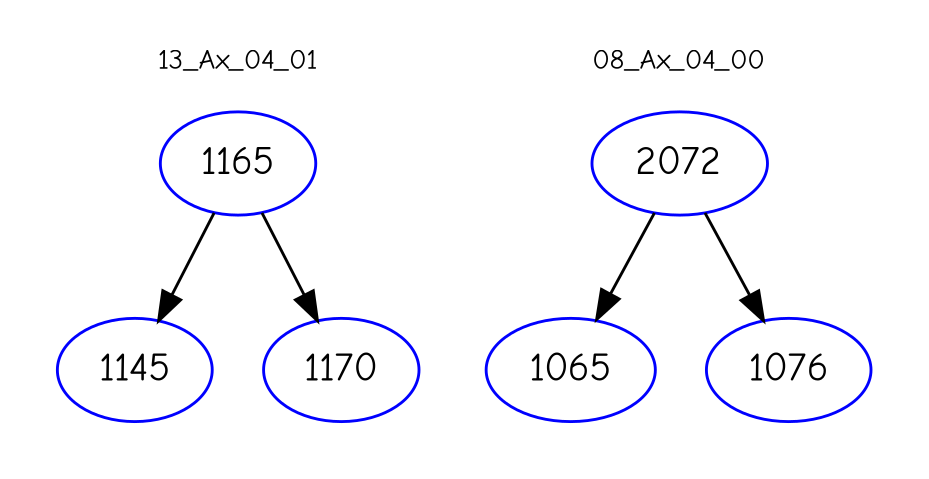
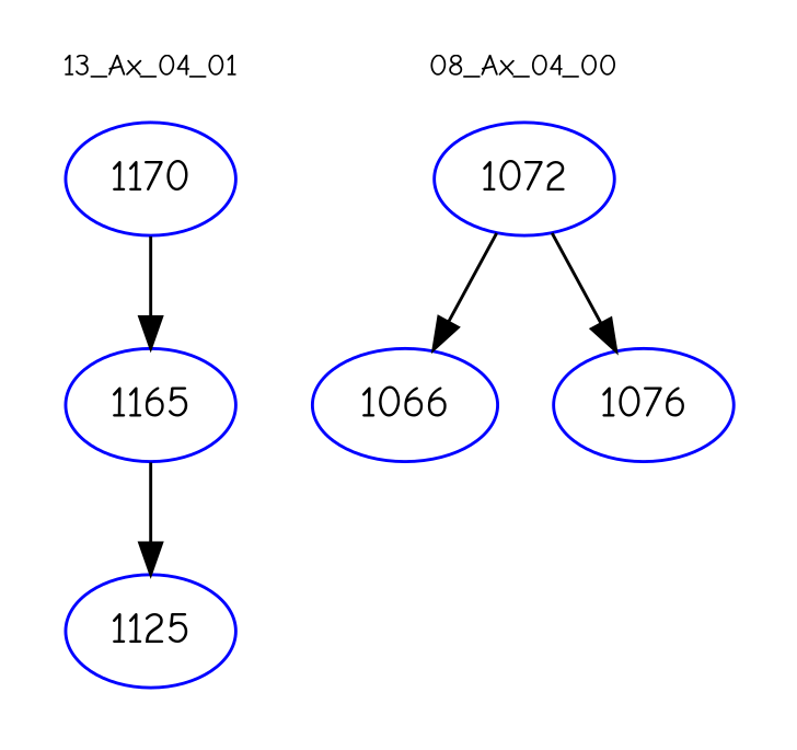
  digraph {
    fontname="Comic Neue"
    node [color=blue fontname="Comic Neue"]
    edge [color=black fontname="Comic Neue"]
    n1 [label=1165]
-   n2 [label=1145]
+   n2 [label=1125]
    n3 [label=1170]
-   n4 [label=2072]
-   n5 [label=1065]
+   n4 [label=1072]
+   n5 [label=1066]
    n6 [label=1076]
    subgraph cluster_1 {
      color=white
      fontsize=10
      label="13_Ax_04_01"
      n1
      n2
      n3
    }
    subgraph cluster_2 {
      color=white
      fontsize=10
      label="08_Ax_04_00"
      n4
      n5
      n6
    }
    n1 -> n2
-   n1 -> n3
+   n3 -> n1
    n4 -> n5
    n4 -> n6
  }
